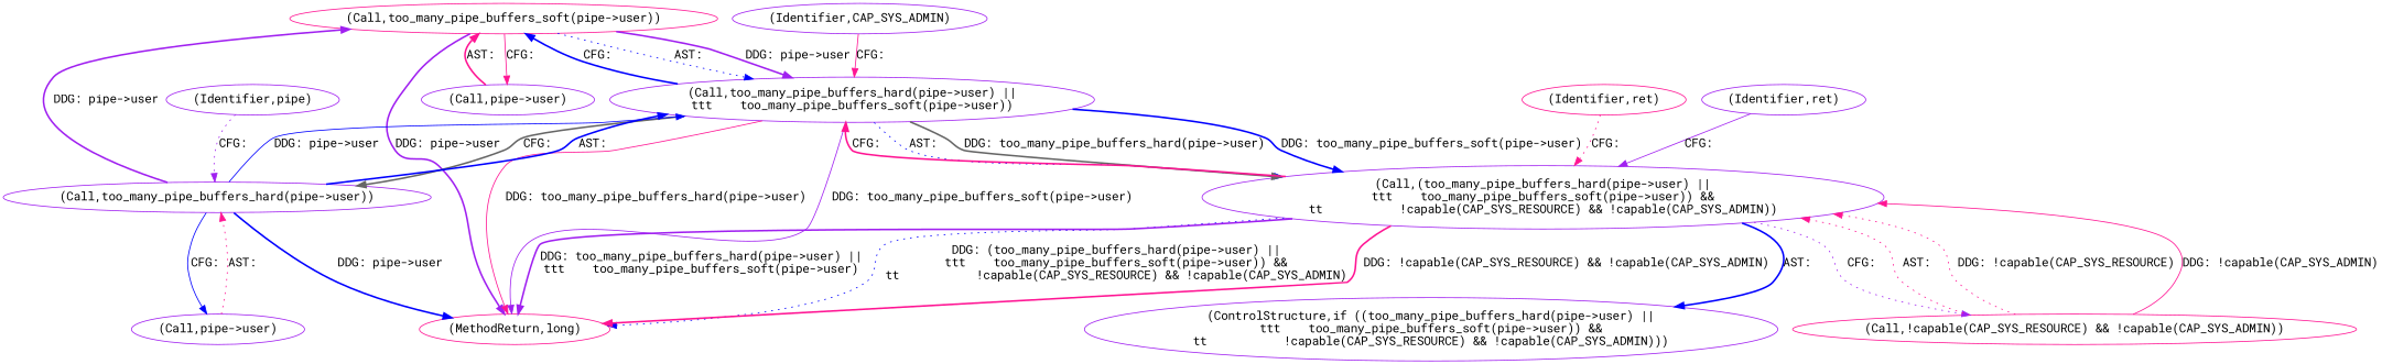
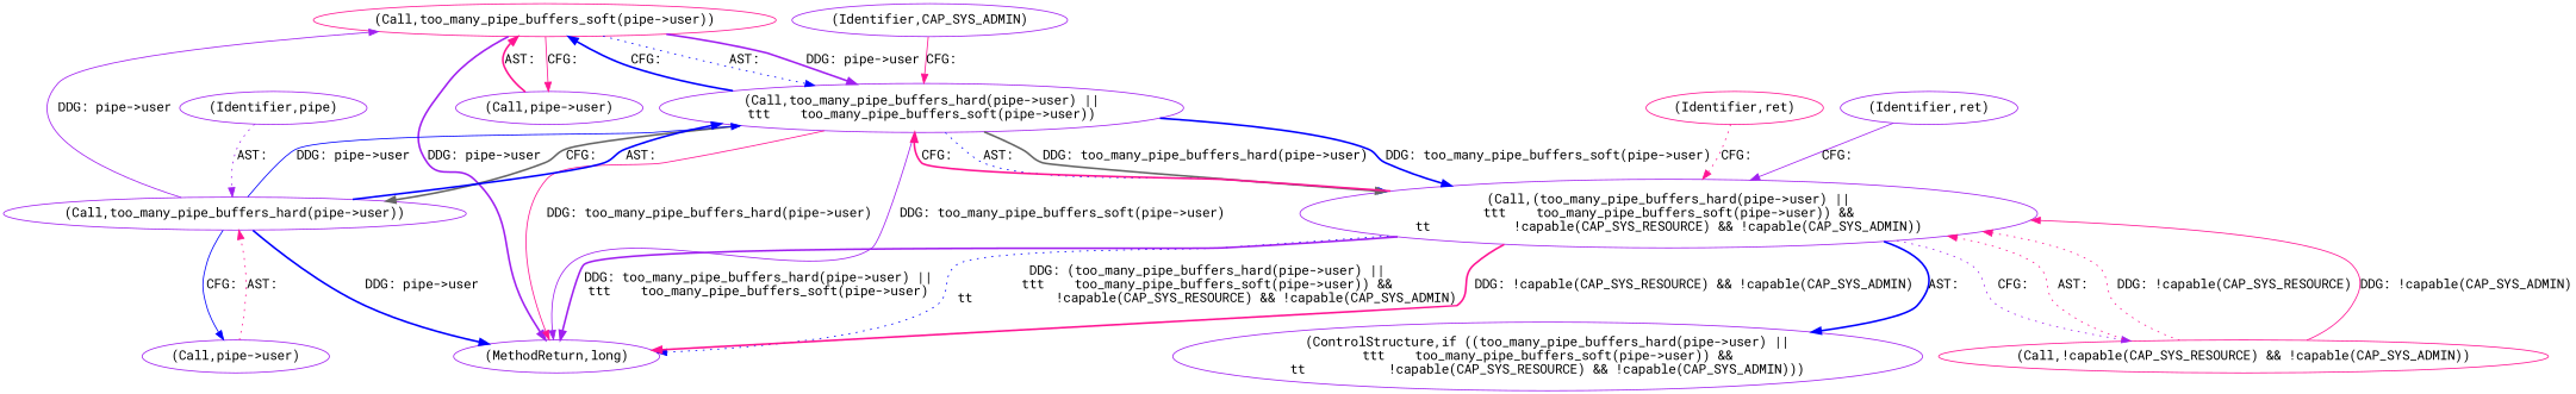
  digraph {
    fontname="Roboto Mono"
    node [color=purple fontname="Roboto Mono"]
    edge [color=deeppink fontname="Roboto Mono" style=bold]
    n1 [color=deeppink label="(Call,too_many_pipe_buffers_soft(pipe->user))"]
    n2 [label="(Call,too_many_pipe_buffers_hard(pipe->user) ||\n\t\t\t    too_many_pipe_buffers_soft(pipe->user))"]
    n3 [label="(Call,pipe->user)"]
-   n4 [color=deeppink label="(MethodReturn,long)"]
+   n4 [label="(MethodReturn,long)"]
    n5 [label="(Call,too_many_pipe_buffers_hard(pipe->user))"]
    n6 [label="(Call,(too_many_pipe_buffers_hard(pipe->user) ||\n\t\t\t    too_many_pipe_buffers_soft(pipe->user)) &&\n\t\t           !capable(CAP_SYS_RESOURCE) && !capable(CAP_SYS_ADMIN))"]
    n7 [label="(Call,pipe->user)"]
    n8 [label="(ControlStructure,if ((too_many_pipe_buffers_hard(pipe->user) ||\n\t\t\t    too_many_pipe_buffers_soft(pipe->user)) &&\n\t\t           !capable(CAP_SYS_RESOURCE) && !capable(CAP_SYS_ADMIN)))"]
    n9 [color=deeppink label="(Call,!capable(CAP_SYS_RESOURCE) && !capable(CAP_SYS_ADMIN))"]
    n10 [color=deeppink label="(Identifier,ret)"]
    n11 [label="(Identifier,pipe)"]
    n12 [label="(Identifier,ret)"]
    n13 [label="(Identifier,CAP_SYS_ADMIN)"]
    n1 -> n2 [color=blue label="AST: " style=dotted]
    n1 -> n2 [color=purple label="DDG: pipe->user"]
    n1 -> n3 [label="CFG: " style=solid]
    n1 -> n4 [color=purple label="DDG: pipe->user"]
    n2 -> n1 [color=blue label="CFG: "]
    n2 -> n4 [label="DDG: too_many_pipe_buffers_hard(pipe->user)" style=solid]
    n2 -> n4 [color=purple label="DDG: too_many_pipe_buffers_soft(pipe->user)" style=solid]
    n2 -> n5 [color=gray40 label="CFG: "]
    n2 -> n6 [color=blue label="AST: " style=dotted]
    n2 -> n6 [color=gray40 label="DDG: too_many_pipe_buffers_hard(pipe->user)"]
    n2 -> n6 [color=blue label="DDG: too_many_pipe_buffers_soft(pipe->user)"]
    n3 -> n1 [label="AST: "]
-   n5 -> n1 [color=purple label="DDG: pipe->user"]
+   n5 -> n1 [color=purple label="DDG: pipe->user" style=solid]
    n5 -> n2 [color=blue label="AST: "]
    n5 -> n2 [color=blue label="DDG: pipe->user" style=solid]
    n5 -> n4 [color=blue label="DDG: pipe->user"]
    n5 -> n7 [color=blue label="CFG: " style=solid]
    n6 -> n2 [label="CFG: "]
    n6 -> n4 [color=blue label="DDG: (too_many_pipe_buffers_hard(pipe->user) ||\n\t\t\t    too_many_pipe_buffers_soft(pipe->user)) &&\n\t\t           !capable(CAP_SYS_RESOURCE) && !capable(CAP_SYS_ADMIN)" style=dotted]
    n6 -> n4 [label="DDG: !capable(CAP_SYS_RESOURCE) && !capable(CAP_SYS_ADMIN)"]
    n6 -> n4 [color=purple label="DDG: too_many_pipe_buffers_hard(pipe->user) ||\n\t\t\t    too_many_pipe_buffers_soft(pipe->user)"]
    n6 -> n8 [color=blue label="AST: "]
    n6 -> n9 [color=purple label="CFG: " style=dotted]
    n7 -> n5 [label="AST: " style=dotted]
    n9 -> n6 [label="AST: " style=dotted]
    n9 -> n6 [label="DDG: !capable(CAP_SYS_RESOURCE)" style=dotted]
    n9 -> n6 [label="DDG: !capable(CAP_SYS_ADMIN)" style=solid]
    n10 -> n6 [label="CFG: " style=dotted]
-   n11 -> n5 [color=purple label="CFG: " style=dotted]
+   n11 -> n5 [color=purple label="AST: " style=dotted]
    n12 -> n6 [color=purple label="CFG: " style=solid]
    n13 -> n2 [label="CFG: " style=solid]
  }
